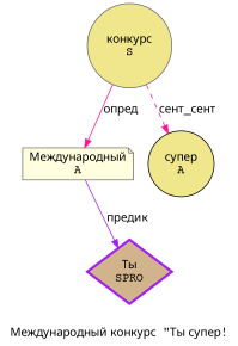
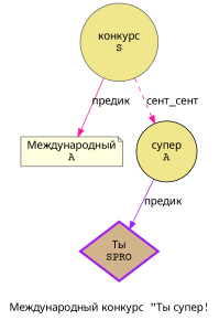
  digraph {
    fontname="Courier Prime"
    label="Международный конкурс \"Ты супер!"
    node [color=gray40 fillcolor=khaki fontname="Courier Prime" penwidth=1 shape=circle style=filled]
    edge [color=deeppink fontname="Courier Prime" style=solid]
    n1 [fillcolor=lightyellow label="Международный\nA" shape=note]
    n2 [label="конкурс\nS"]
    n3 [color=black label="супер\nA"]
    n4 [color=purple fillcolor=tan label="Ты\nSPRO" penwidth=3 shape=diamond]
-   n2 -> n1 [label="опред"]
+   n2 -> n1 [label="предик"]
    n2 -> n3 [label="сент_сент" style=dashed]
-   n1 -> n4 [color=purple label="предик"]
+   n3 -> n4 [color=purple label="предик"]
  }
